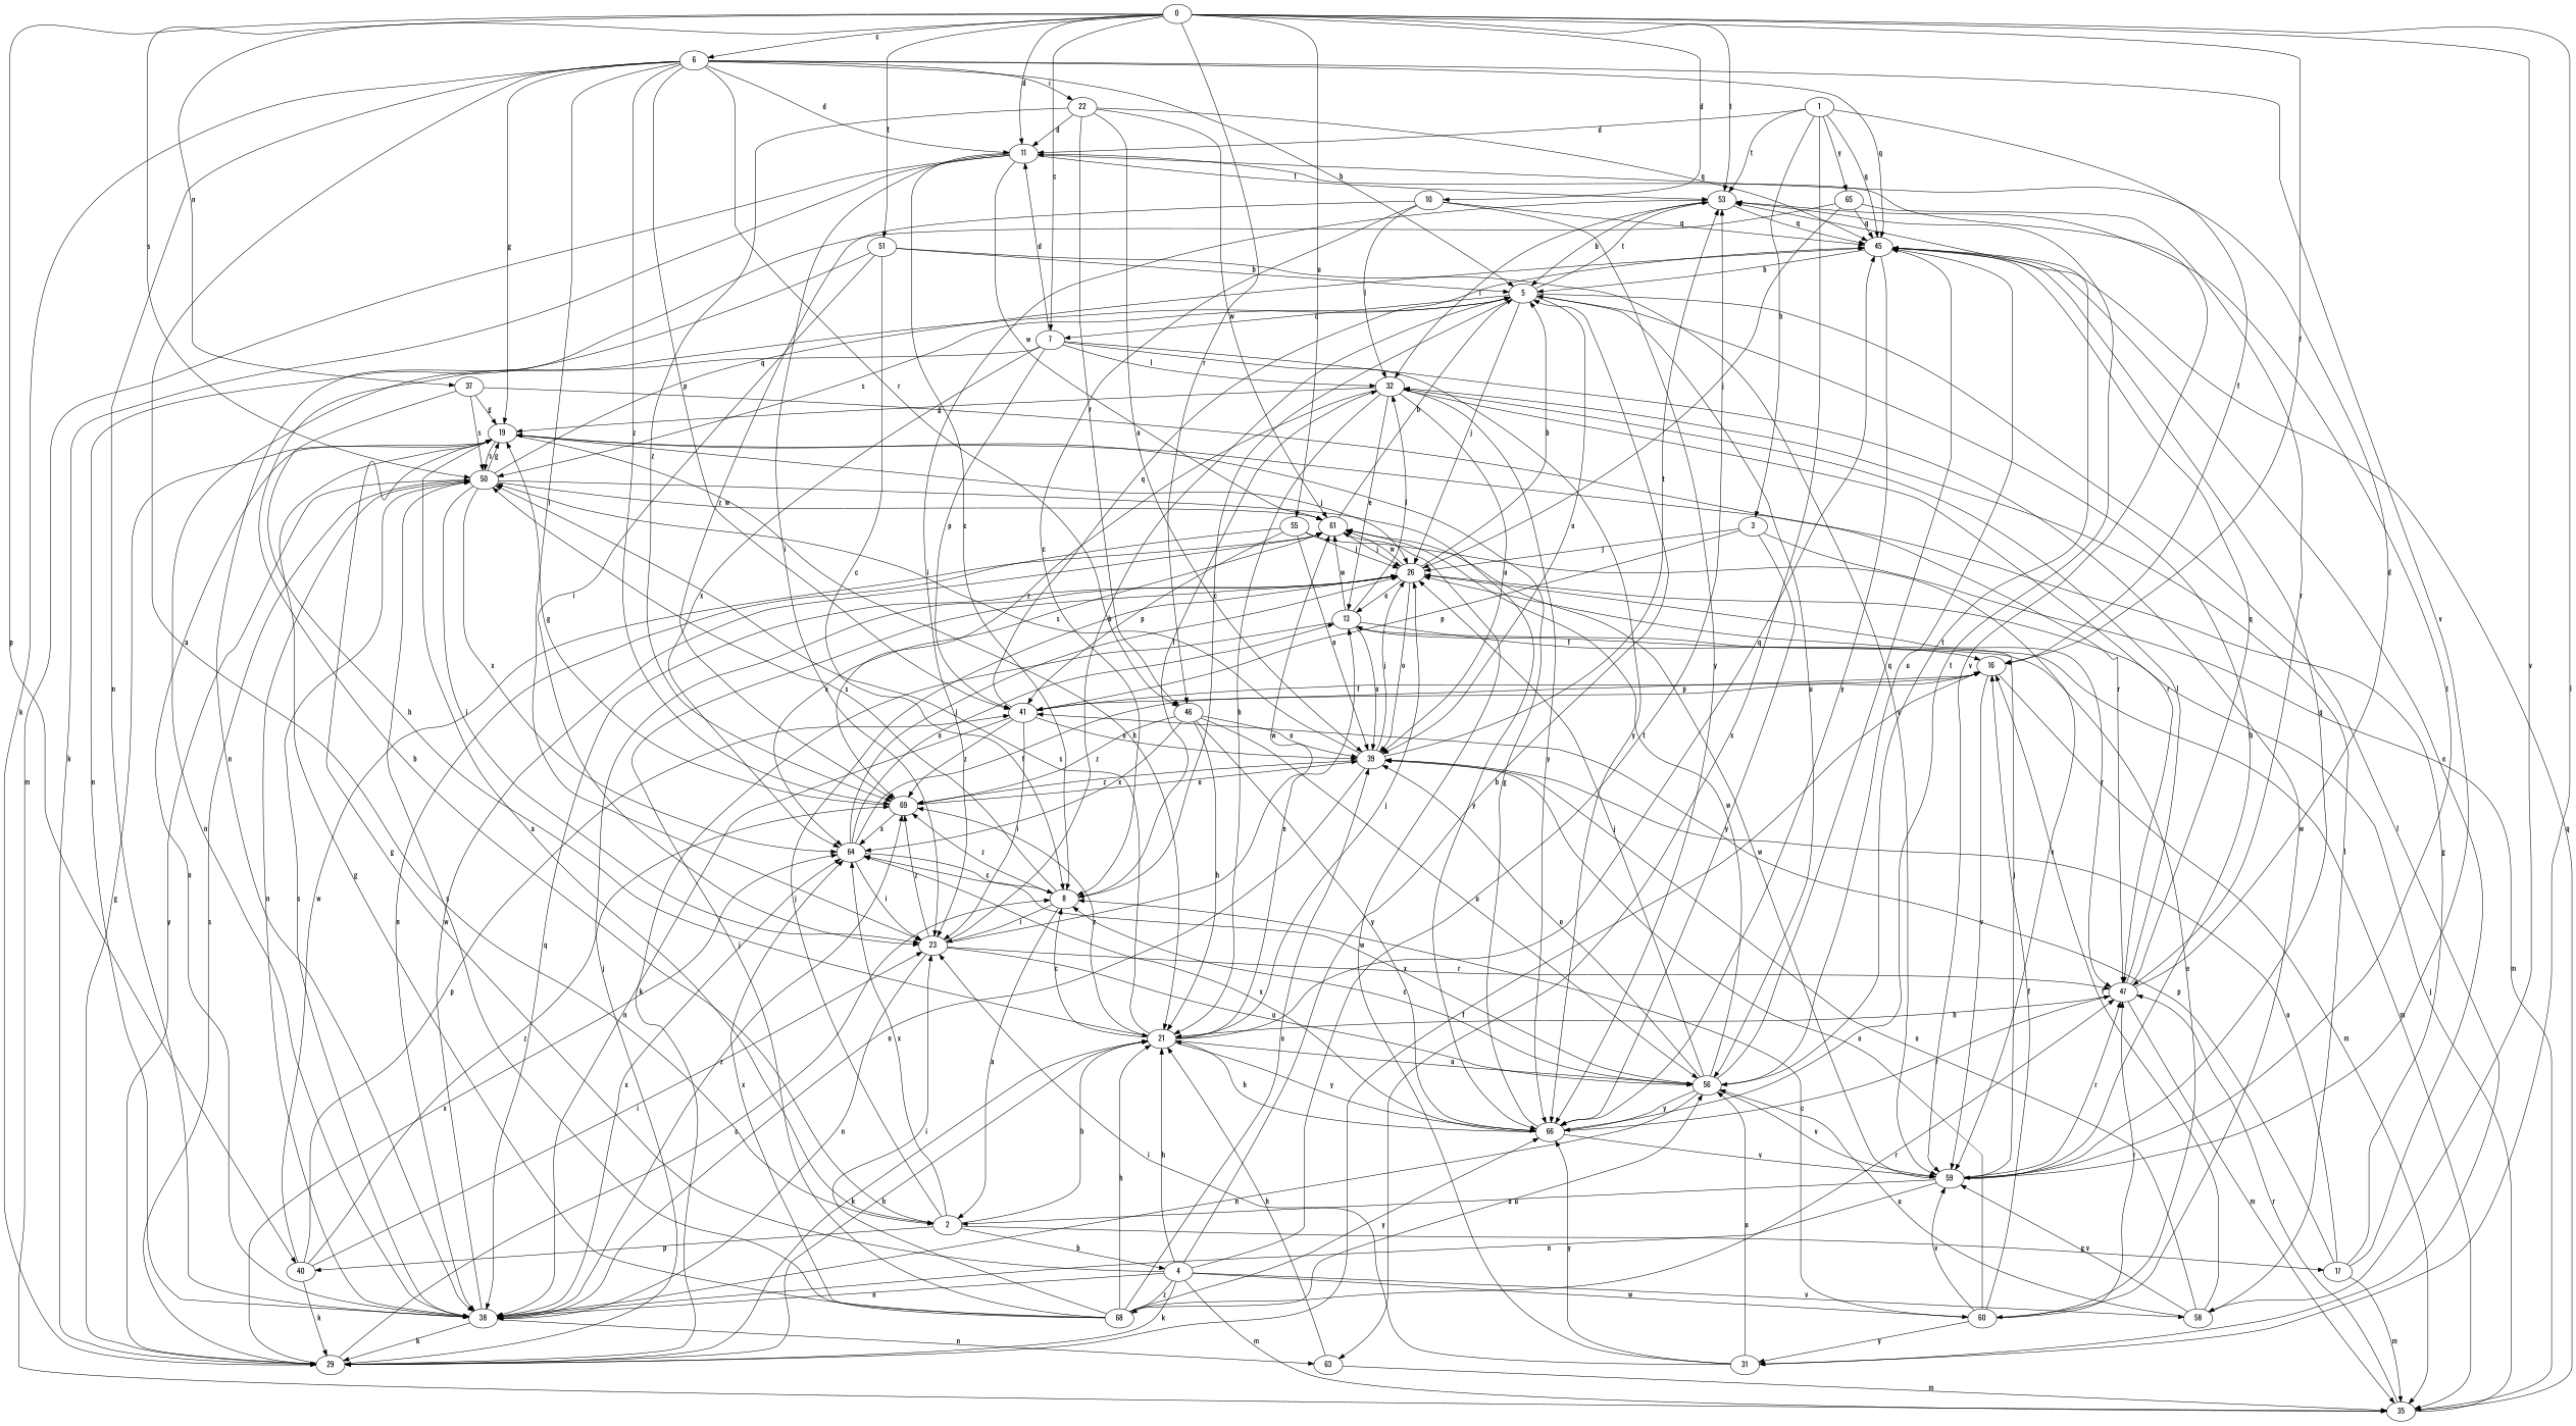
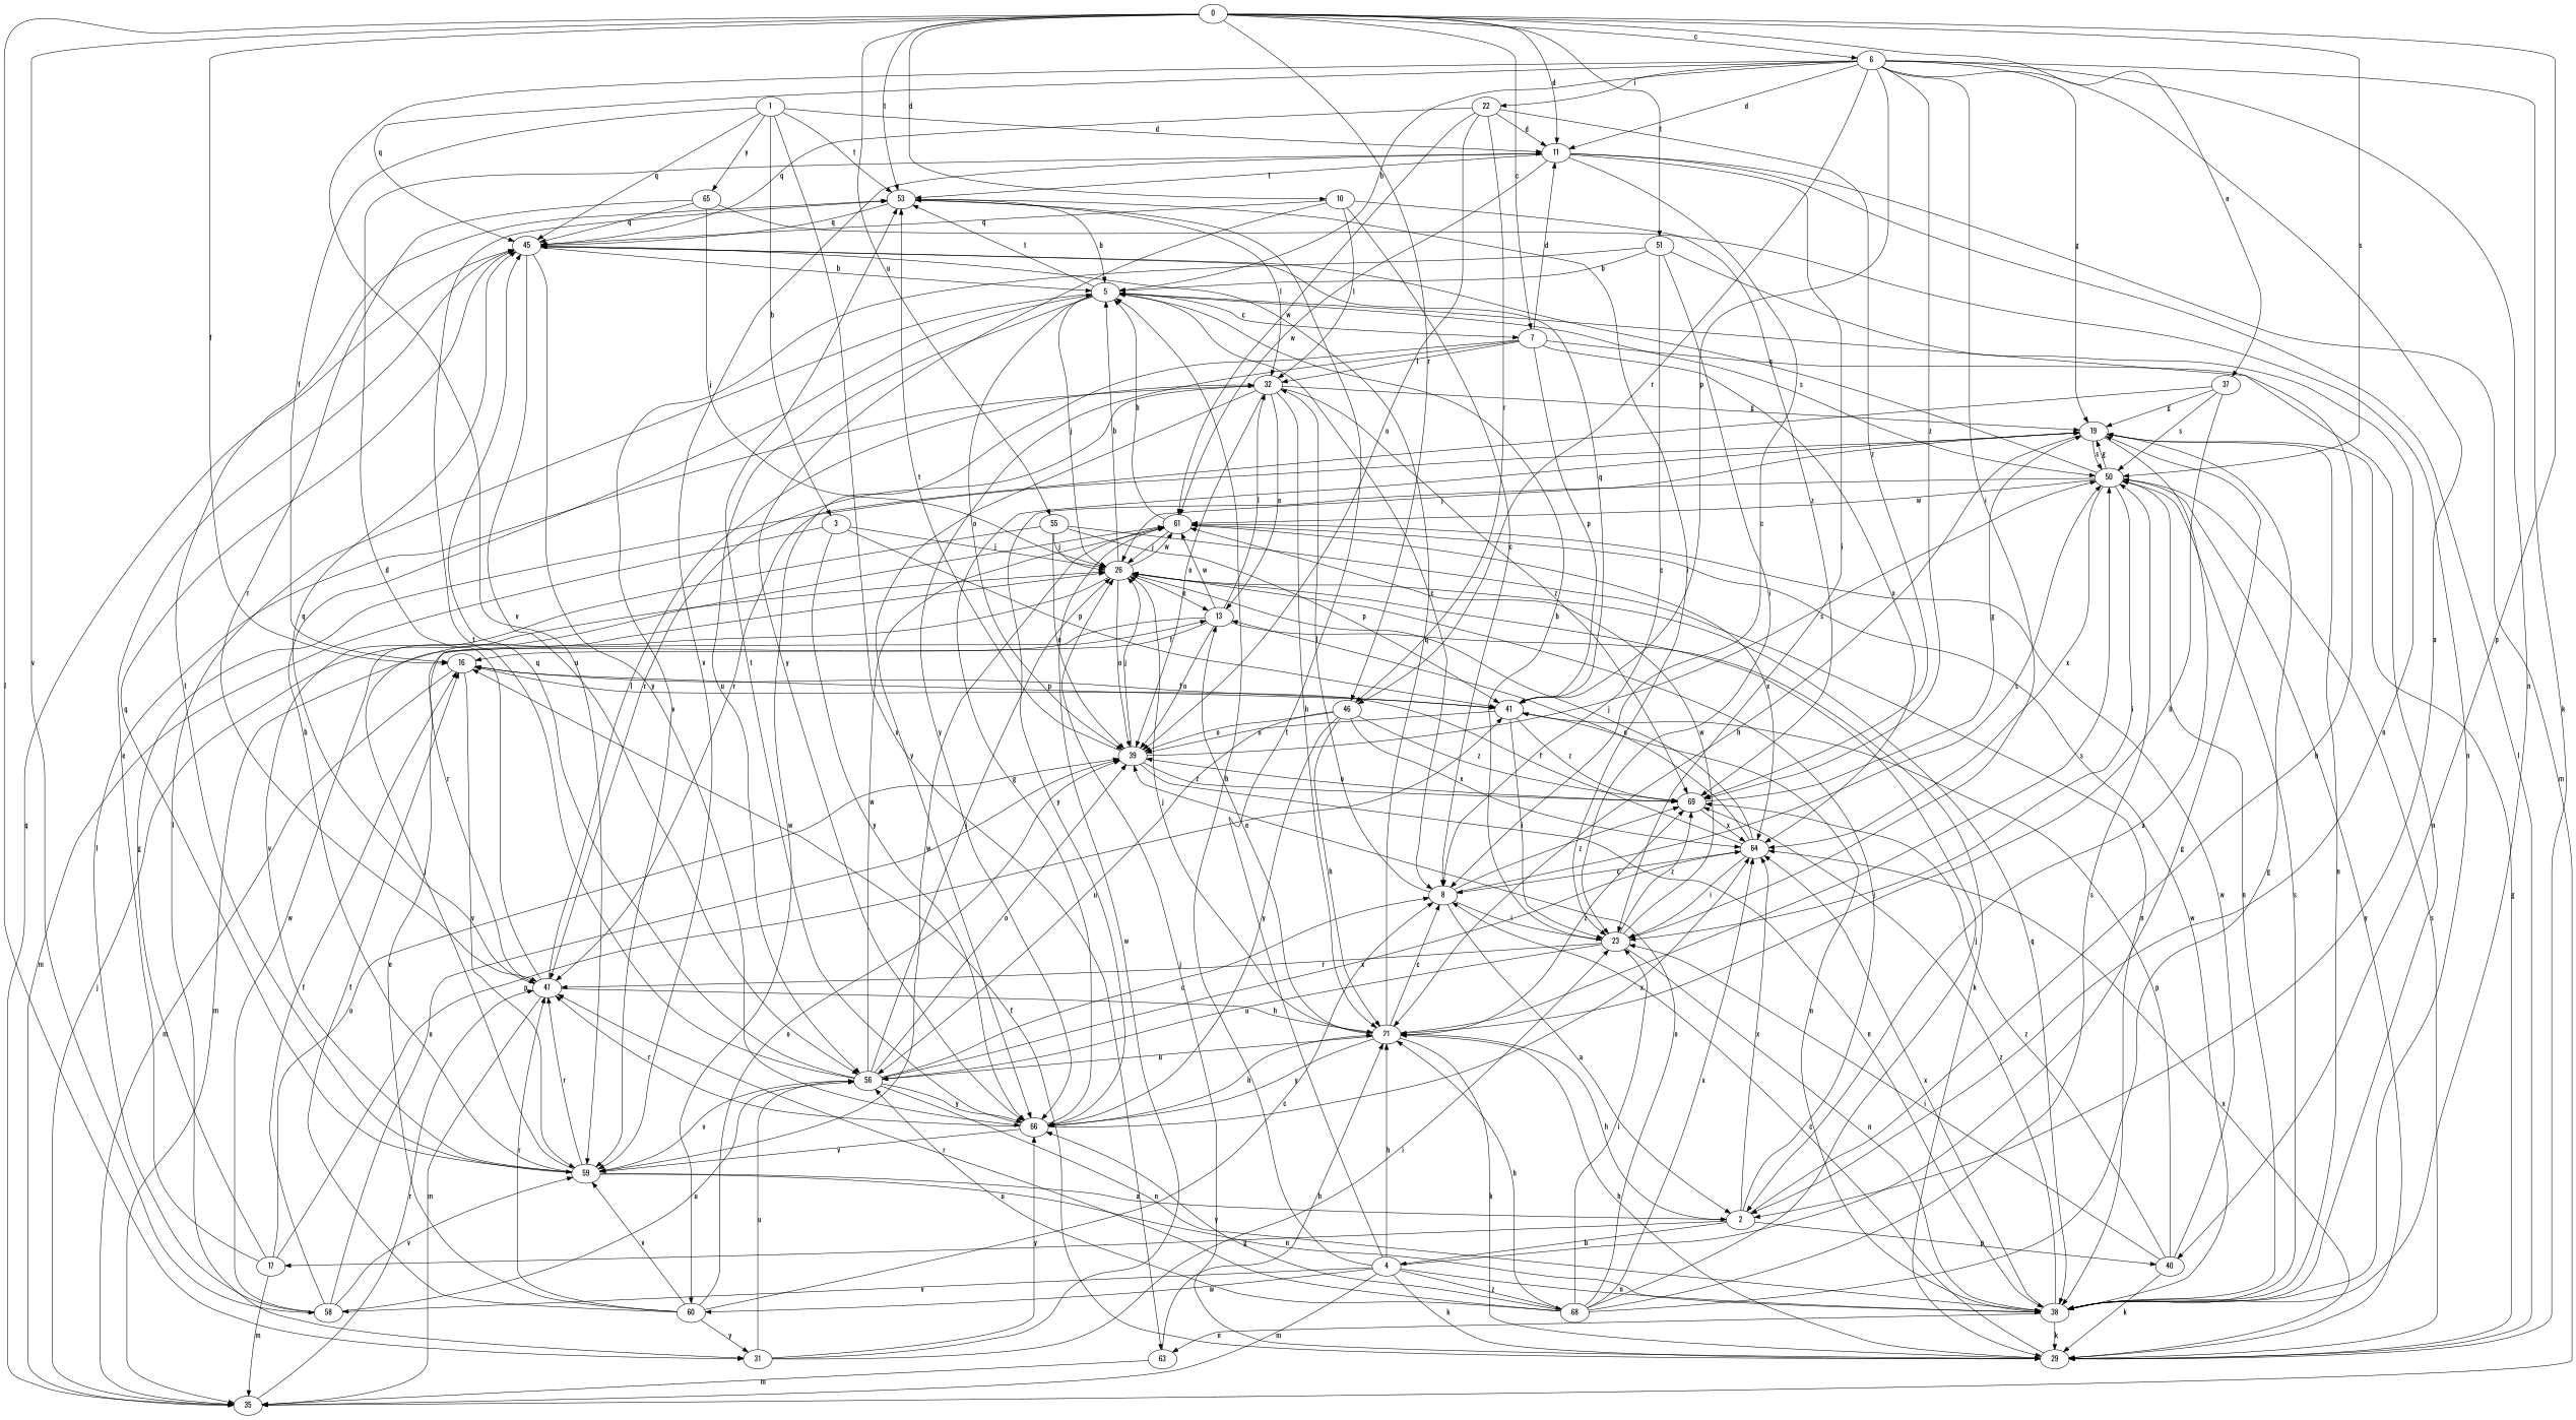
  strict digraph {
    fontname=Oswald
    node [fontname=Oswald]
    edge [fontname=Oswald]
    0
    6
    7
    10
    11
    16
    31
    37
    40
    46
    50
    51
    53
    55
    58
    45
    2
    5
    41
    19
    29
    38
    22
    23
    59
    69
    64
    66
    60
    32
    8
    35
    61
    56
    21
    47
    39
    26
    1
    3
    63
    65
    4
    17
    68
    13
    0 -> 6 [label=c]
    0 -> 7 [label=c]
    0 -> 10 [label=d]
    0 -> 11 [label=d]
    0 -> 16 [label=f]
    0 -> 31 [label=l]
    0 -> 37 [label=n]
    0 -> 40 [label=p]
    0 -> 46 [label=r]
    0 -> 50 [label=s]
    0 -> 51 [label=t]
    0 -> 53 [label=t]
    0 -> 55 [label=u]
    0 -> 58 [label=v]
    6 -> 11 [label=d]
    6 -> 46 [label=r]
    6 -> 45 [label=q]
    6 -> 2 [label=a]
    6 -> 5 [label=b]
    6 -> 41 [label=p]
    6 -> 19 [label=g]
    6 -> 29 [label=k]
    6 -> 38 [label=n]
    6 -> 22 [label=i]
    6 -> 23 [label=i]
    6 -> 59 [label=v]
    6 -> 69 [label=z]
    7 -> 11 [label=d]
    7 -> 41 [label=p]
    7 -> 38 [label=n]
    7 -> 64 [label=x]
    7 -> 66 [label=y]
    7 -> 60 [label=w]
    7 -> 32 [label=l]
    10 -> 45 [label=q]
    10 -> 69 [label=z]
    10 -> 66 [label=y]
    10 -> 32 [label=l]
    10 -> 8 [label=c]
    11 -> 53 [label=t]
-   11 -> 29 [label=k]
+   11 -> 29 [label=l]
    11 -> 23 [label=i]
    11 -> 59 [label=v]
    11 -> 8 [label=c]
    11 -> 35 [label=m]
    11 -> 61 [label=w]
    16 -> 41 [label=p]
    16 -> 59 [label=v]
    16 -> 35 [label=m]
    31 -> 23 [label=i]
    31 -> 66 [label=y]
    31 -> 61 [label=w]
    31 -> 56 [label=u]
    37 -> 50 [label=s]
    37 -> 19 [label=g]
    37 -> 21 [label=h]
    37 -> 47 [label=r]
    40 -> 41 [label=p]
    40 -> 29 [label=k]
    40 -> 23 [label=i]
    40 -> 69 [label=z]
    40 -> 61 [label=w]
    46 -> 69 [label=z]
    46 -> 64 [label=x]
    46 -> 66 [label=y]
    46 -> 56 [label=u]
    46 -> 21 [label=h]
    46 -> 39 [label=o]
    50 -> 45 [label=q]
    50 -> 19 [label=g]
    50 -> 29 [label=y]
    50 -> 38 [label=n]
    50 -> 23 [label=i]
    50 -> 64 [label=x]
    50 -> 66 [label=y]
    50 -> 61 [label=w]
    51 -> 5 [label=b]
-   51 -> 38 [label=n]
+   51 -> 2 [label=n]
    51 -> 23 [label=i]
    51 -> 59 [label=v]
    51 -> 8 [label=c]
    53 -> 45 [label=q]
    53 -> 5 [label=b]
    53 -> 23 [label=i]
    53 -> 32 [label=l]
    55 -> 41 [label=p]
    55 -> 38 [label=n]
    55 -> 59 [label=v]
    55 -> 39 [label=o]
    55 -> 26 [label=j]
    58 -> 16 [label=f]
    58 -> 59 [label=v]
    58 -> 32 [label=l]
+   58 -> 61 [label=w]
    58 -> 56 [label=u]
    58 -> 39 [label=o]
    45 -> 5 [label=b]
    45 -> 66 [label=y]
    45 -> 56 [label=u]
    2 -> 40 [label=p]
    2 -> 5 [label=b]
    2 -> 64 [label=x]
    2 -> 21 [label=h]
    2 -> 26 [label=j]
    2 -> 4 [label=b]
    2 -> 17 [label=g]
    5 -> 7 [label=c]
    5 -> 31 [label=l]
    5 -> 50 [label=s]
    5 -> 53 [label=t]
    5 -> 8 [label=c]
    5 -> 56 [label=u]
    5 -> 39 [label=o]
    5 -> 26 [label=j]
    41 -> 16 [label=f]
    41 -> 45 [label=q]
    41 -> 38 [label=n]
    41 -> 23 [label=i]
    41 -> 69 [label=z]
    41 -> 39 [label=o]
    19 -> 50 [label=s]
    19 -> 2 [label=a]
    19 -> 38 [label=n]
    19 -> 21 [label=h]
    19 -> 26 [label=j]
    29 -> 16 [label=f]
    29 -> 50 [label=s]
    29 -> 19 [label=g]
    29 -> 64 [label=x]
    29 -> 8 [label=c]
    29 -> 21 [label=h]
    29 -> 26 [label=j]
    38 -> 50 [label=s]
    38 -> 29 [label=k]
    38 -> 69 [label=z]
    38 -> 64 [label=x]
    38 -> 61 [label=w]
    38 -> 63 [label=n]
    22 -> 11 [label=d]
    22 -> 46 [label=r]
    22 -> 45 [label=q]
    22 -> 69 [label=z]
    22 -> 61 [label=w]
    22 -> 39 [label=o]
    23 -> 5 [label=b]
    23 -> 38 [label=n]
    23 -> 69 [label=z]
    23 -> 61 [label=w]
    23 -> 56 [label=u]
    23 -> 47 [label=r]
    59 -> 53 [label=t]
    59 -> 45 [label=q]
    59 -> 2 [label=a]
    59 -> 5 [label=b]
    59 -> 38 [label=n]
    59 -> 61 [label=w]
    59 -> 47 [label=r]
    59 -> 26 [label=j]
    69 -> 19 [label=g]
    69 -> 64 [label=x]
    69 -> 39 [label=o]
    64 -> 16 [label=f]
    64 -> 23 [label=i]
    64 -> 8 [label=c]
    64 -> 26 [label=j]
    64 -> 13 [label=e]
    66 -> 53 [label=t]
    66 -> 19 [label=g]
    66 -> 59 [label=v]
    66 -> 64 [label=x]
    66 -> 21 [label=h]
    66 -> 47 [label=r]
    60 -> 16 [label=f]
    60 -> 31 [label=y]
    60 -> 59 [label=v]
    60 -> 8 [label=c]
    60 -> 47 [label=r]
    60 -> 39 [label=o]
    60 -> 13 [label=e]
    32 -> 19 [label=g]
    32 -> 69 [label=z]
    32 -> 66 [label=y]
    32 -> 21 [label=h]
    32 -> 47 [label=r]
    32 -> 39 [label=o]
    32 -> 13 [label=e]
    8 -> 50 [label=s]
    8 -> 2 [label=a]
    8 -> 23 [label=i]
    8 -> 69 [label=z]
    8 -> 32 [label=l]
    35 -> 45 [label=q]
    35 -> 47 [label=r]
    35 -> 26 [label=j]
    61 -> 5 [label=b]
    61 -> 64 [label=x]
    61 -> 26 [label=j]
    56 -> 53 [label=t]
    56 -> 45 [label=q]
    56 -> 38 [label=n]
    56 -> 59 [label=v]
    56 -> 64 [label=x]
    56 -> 66 [label=y]
    56 -> 8 [label=c]
    56 -> 61 [label=w]
    56 -> 39 [label=o]
    56 -> 26 [label=j]
    21 -> 50 [label=s]
    21 -> 45 [label=q]
    21 -> 29 [label=k]
    21 -> 69 [label=z]
    21 -> 66 [label=y]
    21 -> 8 [label=c]
    21 -> 56 [label=u]
    21 -> 26 [label=j]
    21 -> 13 [label=e]
    47 -> 11 [label=d]
    47 -> 45 [label=q]
    47 -> 32 [label=l]
    47 -> 35 [label=m]
    47 -> 21 [label=h]
    39 -> 50 [label=s]
    39 -> 53 [label=t]
    39 -> 38 [label=n]
    39 -> 69 [label=z]
    39 -> 26 [label=j]
    26 -> 5 [label=b]
    26 -> 38 [label=q]
    26 -> 61 [label=w]
    26 -> 47 [label=r]
    26 -> 39 [label=o]
    26 -> 13 [label=e]
    1 -> 11 [label=d]
    1 -> 16 [label=f]
    1 -> 53 [label=t]
    1 -> 45 [label=q]
    1 -> 3 [label=b]
    1 -> 63 [label=x]
    1 -> 65 [label=y]
    3 -> 41 [label=p]
    3 -> 66 [label=y]
    3 -> 35 [label=m]
    3 -> 26 [label=j]
    63 -> 35 [label=m]
    63 -> 21 [label=h]
    65 -> 45 [label=q]
    65 -> 38 [label=n]
    65 -> 47 [label=r]
    65 -> 26 [label=j]
    4 -> 53 [label=t]
    4 -> 58 [label=v]
    4 -> 5 [label=b]
    4 -> 19 [label=g]
    4 -> 29 [label=k]
    4 -> 38 [label=n]
    4 -> 60 [label=w]
    4 -> 35 [label=m]
    4 -> 21 [label=h]
    4 -> 68 [label=z]
    17 -> 45 [label=e]
    17 -> 41 [label=p]
    17 -> 19 [label=g]
    17 -> 35 [label=m]
    17 -> 39 [label=o]
    68 -> 50 [label=s]
    68 -> 19 [label=g]
    68 -> 23 [label=i]
    68 -> 64 [label=x]
    68 -> 66 [label=y]
    68 -> 56 [label=u]
    68 -> 21 [label=h]
    68 -> 47 [label=r]
    68 -> 39 [label=o]
    68 -> 26 [label=j]
    13 -> 16 [label=f]
    13 -> 29 [label=k]
    13 -> 32 [label=l]
    13 -> 35 [label=m]
    13 -> 61 [label=w]
    13 -> 39 [label=o]
  }
